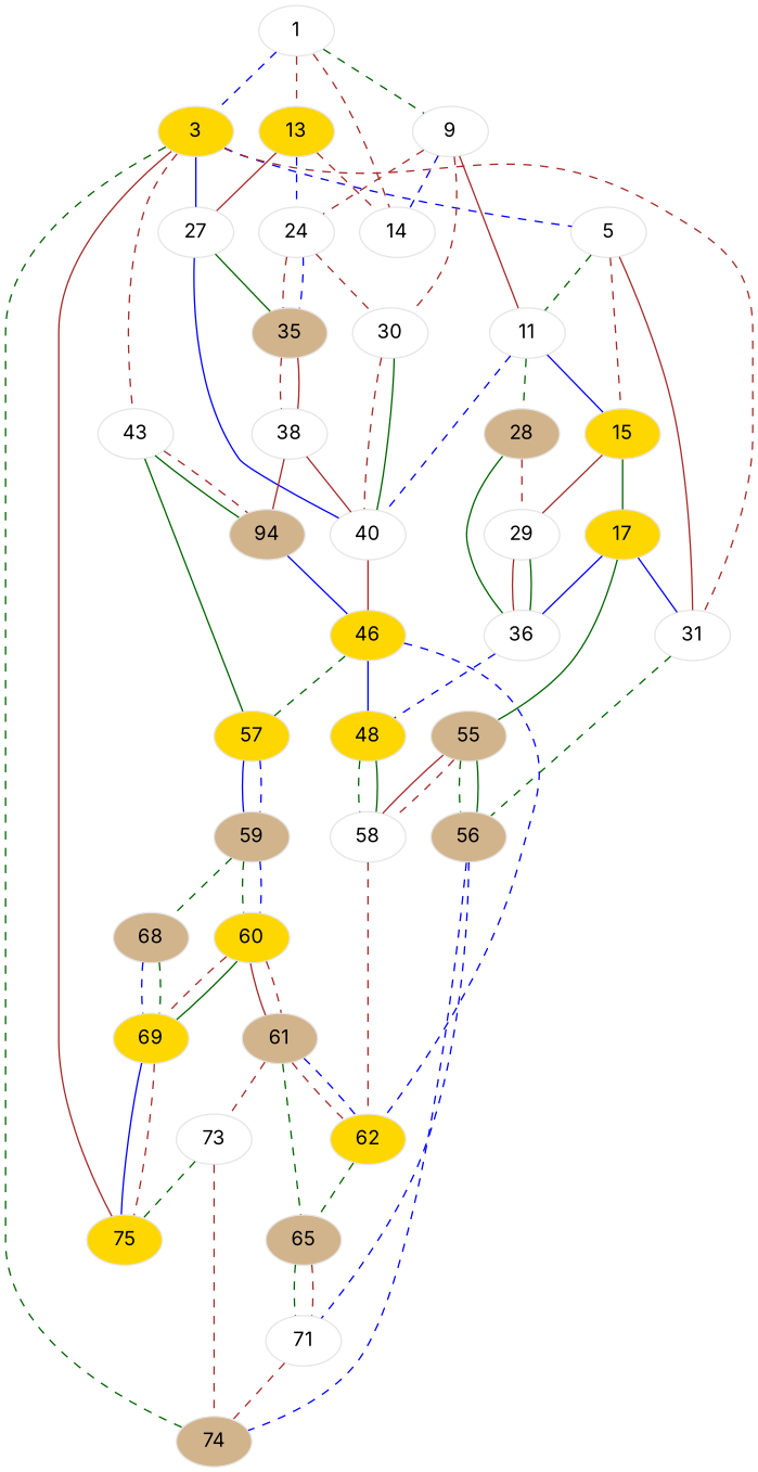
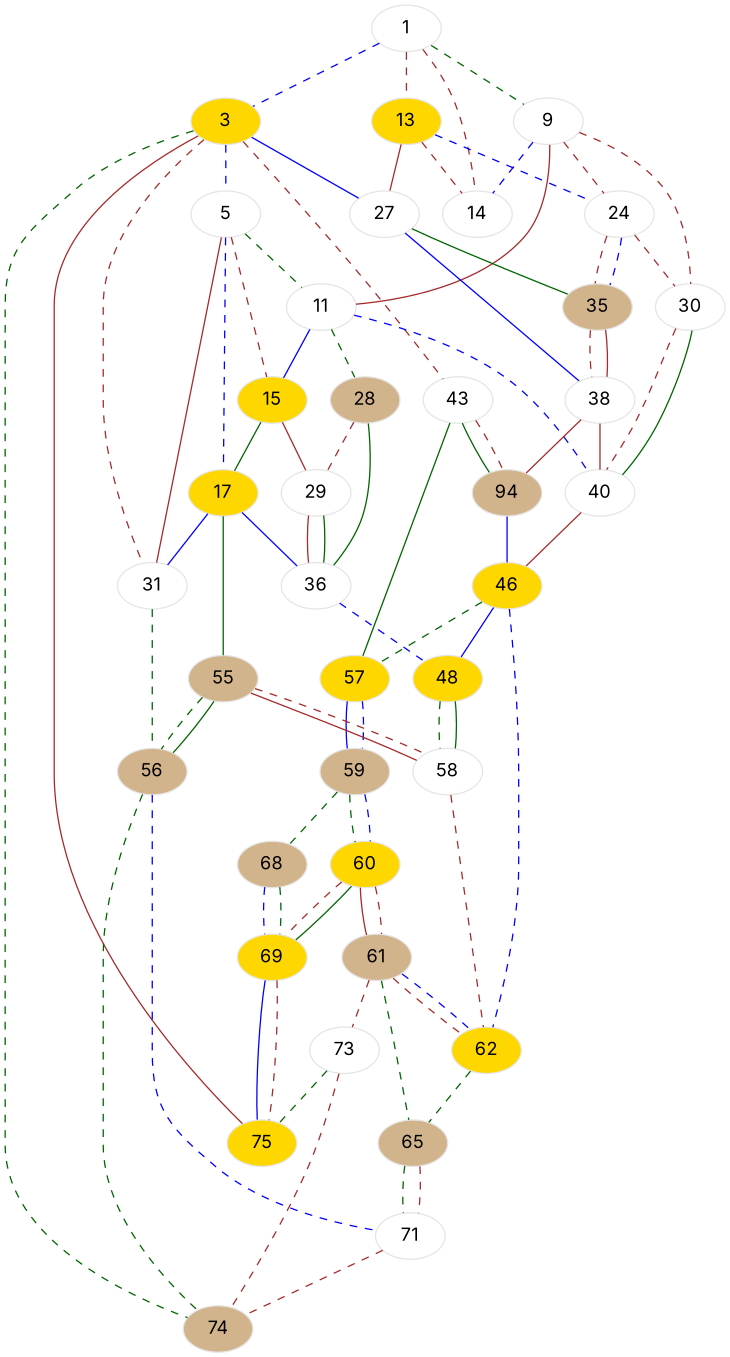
  graph {
    fontname=Inter
    node [color=gray90 fillcolor=white fontname=Inter style=filled]
    edge [color=brown fontname=Inter style=dashed]
    1 [super="+2+8"]
    3 [fillcolor=gold super="+4+22+52"]
    9 [super="+21+10"]
    13 [fillcolor=gold super="+23"]
    14
    5 [super="+6+18"]
    27 [super="+32"]
    31 [super="+35"]
    43
    74 [fillcolor=tan super="+77"]
    75 [fillcolor=gold]
    11 [super="+19"]
    24 [super="+25"]
    30
    15 [fillcolor=gold super="+16"]
    17 [fillcolor=gold super="+34"]
    n17 [fillcolor=tan label=35]
    38 [super="+41+39"]
    56 [fillcolor=tan super="+72"]
    n20 [fillcolor=tan label=94 super="+50"]
    57 [fillcolor=gold]
    28 [fillcolor=tan]
    40 [super="+45"]
    29
    36 [super="+49"]
    55 [fillcolor=tan]
    46 [fillcolor=gold super="+47+51"]
    48 [fillcolor=gold]
    58
    71
    62 [fillcolor=gold super="+63"]
    59 [fillcolor=tan super="+67"]
    65 [fillcolor=tan]
    68 [fillcolor=tan]
    60 [fillcolor=gold]
    69 [fillcolor=gold]
    61 [fillcolor=tan super="+64"]
    73 [super="+76"]
    1 -- 3 [color=blue weight=2]
    1 -- 9 [color=darkgreen]
    1 -- 13
    1 -- 14
    3 -- 5 [color=blue]
    3 -- 27 [color=blue style=solid]
    3 -- 31
    3 -- 43
    3 -- 74 [color=darkgreen weight=2]
    3 -- 75 [style=solid]
    9 -- 14 [color=blue]
    9 -- 11 [style=solid]
    9 -- 24
    9 -- 30
    13 -- 14
    13 -- 27 [style=solid]
    13 -- 24 [color=blue]
    5 -- 31 [style=solid]
    5 -- 11 [color=darkgreen]
    5 -- 15
+   5 -- 17 [color=blue]
    27 -- n17 [color=darkgreen style=solid]
-   27 -- 40 [color=blue style=solid]
+   27 -- 38 [color=blue style=solid]
    31 -- 56 [color=darkgreen]
    43 -- n20 [color=darkgreen style=solid]
    43 -- n20
    43 -- 57 [color=darkgreen style=solid]
    11 -- 15 [color=blue style=solid]
    11 -- 28 [color=darkgreen]
    11 -- 40 [color=blue]
    24 -- 30
    24 -- n17
    24 -- n17 [color=blue]
    30 -- 40
    30 -- 40 [color=darkgreen style=solid]
    15 -- 17 [color=darkgreen style=solid]
    15 -- 29 [style=solid]
    17 -- 31 [color=blue style=solid]
    17 -- 36 [color=blue style=solid]
    17 -- 55 [color=darkgreen style=solid]
    n17 -- 38
    n17 -- 38 [style=solid]
    38 -- n20 [style=solid weight=2]
    38 -- 40 [style=solid]
-   56 -- 74 [color=blue]
+   56 -- 74 [color=darkgreen]
    56 -- 71 [color=blue]
    n20 -- 46 [color=blue style=solid]
    57 -- 59 [color=blue style=solid]
    57 -- 59 [color=blue]
    28 -- 29
    28 -- 36 [color=darkgreen style=solid]
    40 -- 46 [style=solid]
    29 -- 36 [style=solid]
    29 -- 36 [color=darkgreen style=solid]
    36 -- 48 [color=blue]
    55 -- 56 [color=darkgreen]
    55 -- 56 [color=darkgreen style=solid]
    55 -- 58 [style=solid]
    55 -- 58
    46 -- 57 [color=darkgreen]
    46 -- 48 [color=blue style=solid]
    46 -- 62 [color=blue]
    48 -- 58 [color=darkgreen]
    48 -- 58 [color=darkgreen style=solid]
    58 -- 62
    71 -- 74
    62 -- 65 [color=darkgreen]
    59 -- 68 [color=darkgreen]
    59 -- 60 [color=darkgreen]
    59 -- 60 [color=blue]
    65 -- 71 [color=darkgreen]
    65 -- 71
    68 -- 69 [color=blue]
    68 -- 69 [color=darkgreen]
    60 -- 69
    60 -- 69 [color=darkgreen style=solid]
    60 -- 61 [style=solid]
    60 -- 61
    69 -- 75 [color=blue style=solid]
    69 -- 75
    61 -- 62
    61 -- 62 [color=blue]
    61 -- 65 [color=darkgreen]
    61 -- 73
    73 -- 74 [weight=2]
    73 -- 75 [color=darkgreen]
  }
